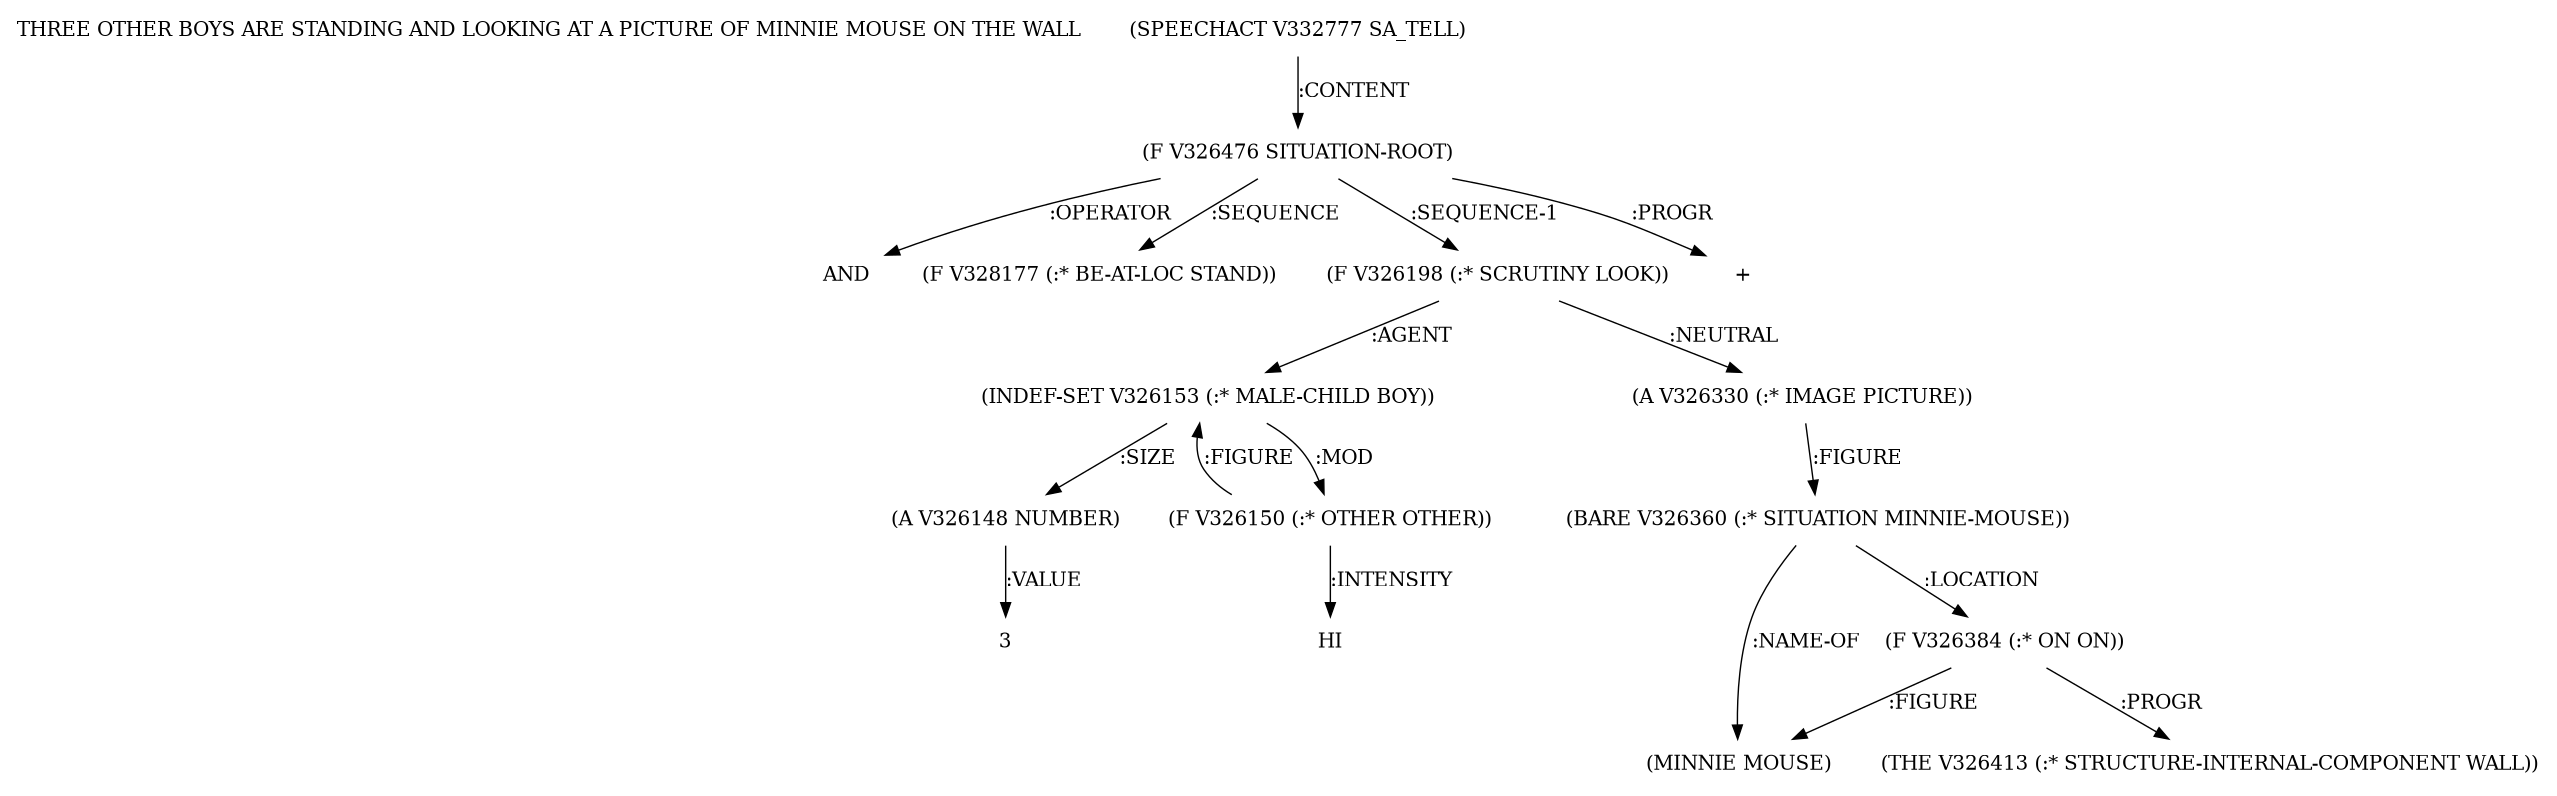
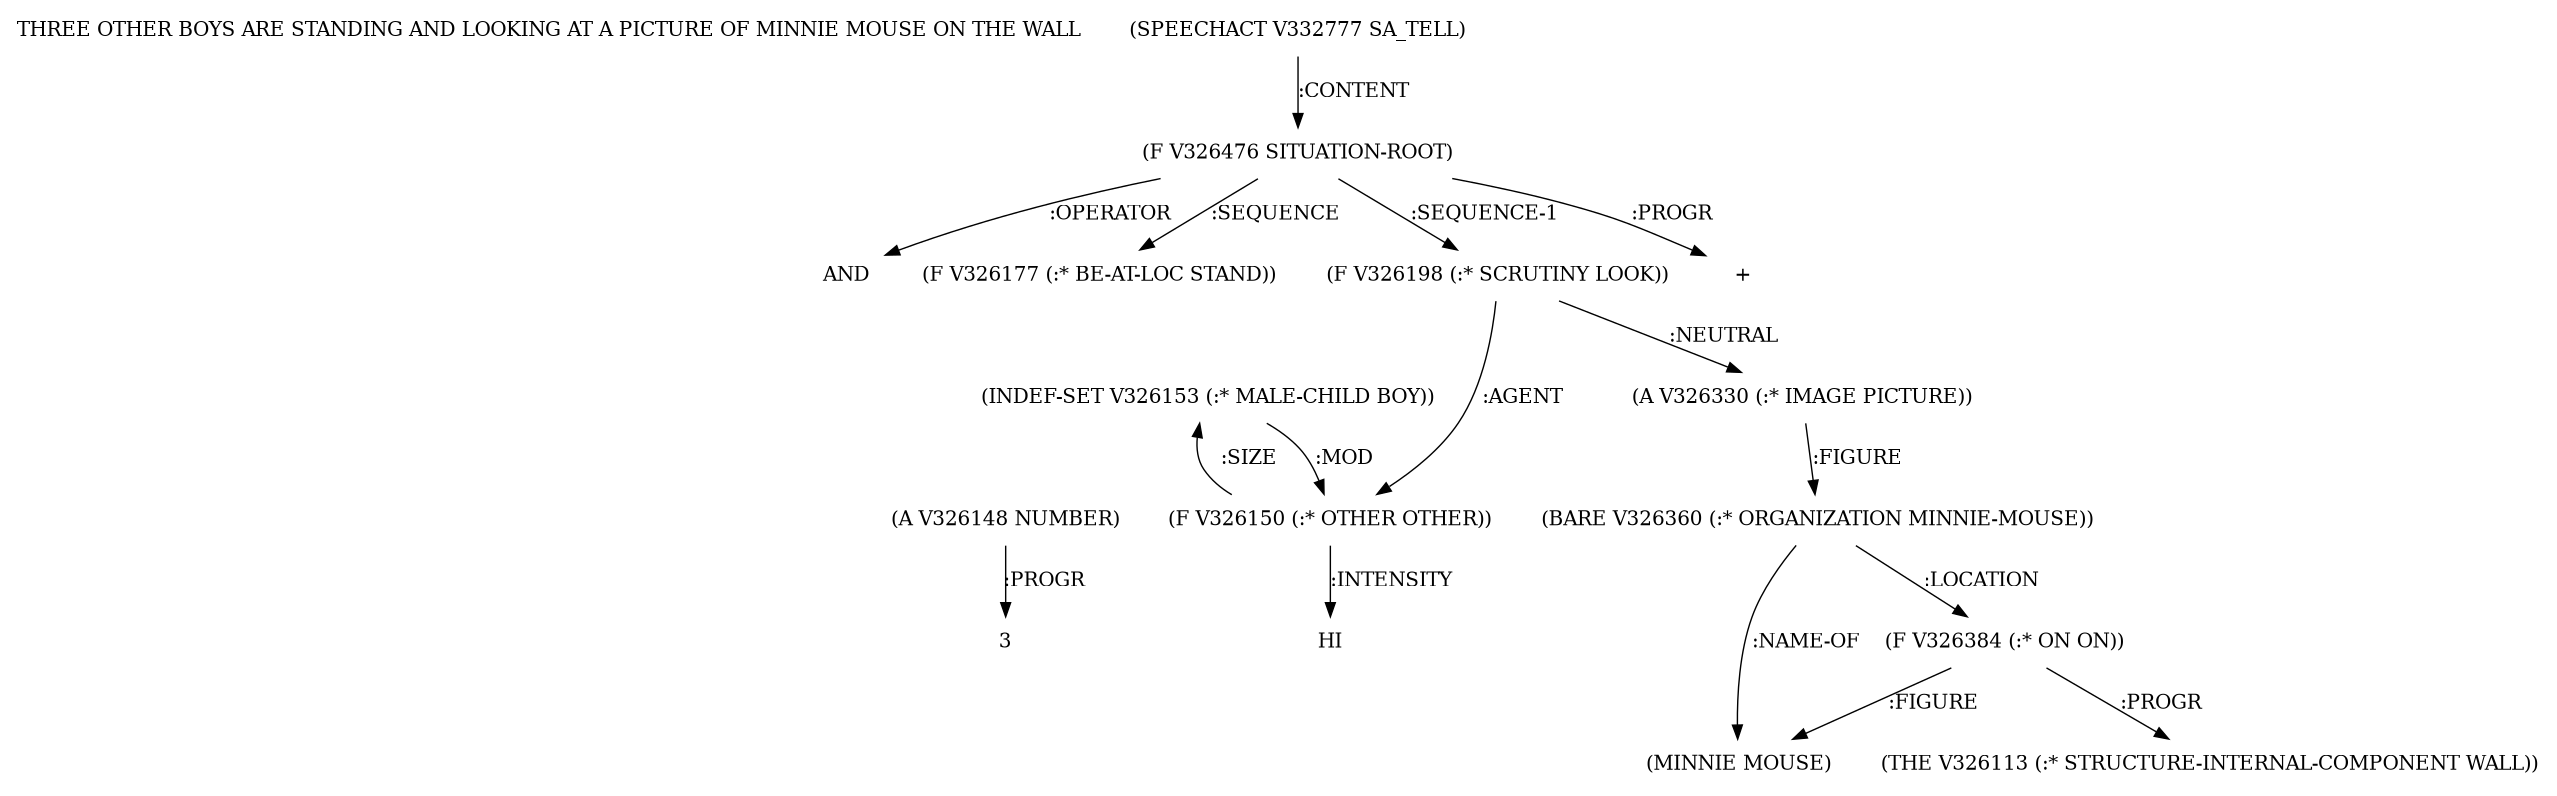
  digraph {
    node [shape=none]
    "THREE OTHER BOYS ARE STANDING AND LOOKING AT A PICTURE OF MINNIE MOUSE ON THE WALL"
    n2 [label="(SPEECHACT V332777 SA_TELL)"]
    n3 [label="(F V326476 SITUATION-ROOT)"]
    n4 [label=AND]
-   n5 [label="(F V328177 (:* BE-AT-LOC STAND))"]
+   n5 [label="(F V326177 (:* BE-AT-LOC STAND))"]
    n6 [label="(F V326198 (:* SCRUTINY LOOK))"]
    n7 [label="+"]
    n8 [label="(INDEF-SET V326153 (:* MALE-CHILD BOY))"]
    n9 [label="(A V326330 (:* IMAGE PICTURE))"]
    n10 [label="(A V326148 NUMBER)"]
    n11 [label="(F V326150 (:* OTHER OTHER))"]
-   n12 [label="(BARE V326360 (:* SITUATION MINNIE-MOUSE))"]
+   n12 [label="(BARE V326360 (:* ORGANIZATION MINNIE-MOUSE))"]
    n13 [label=3]
    n14 [label=HI]
    n15 [label="(MINNIE MOUSE)"]
    n16 [label="(F V326384 (:* ON ON))"]
-   n17 [label="(THE V326413 (:* STRUCTURE-INTERNAL-COMPONENT WALL))"]
+   n17 [label="(THE V326113 (:* STRUCTURE-INTERNAL-COMPONENT WALL))"]
    n2 -> n3 [label=":CONTENT"]
    n3 -> n4 [label=":OPERATOR"]
    n3 -> n5 [label=":SEQUENCE"]
    n3 -> n6 [label=":SEQUENCE-1"]
    n3 -> n7 [label=":PROGR"]
-   n6 -> n8 [label=":AGENT"]
+   n6 -> n11 [label=":AGENT"]
    n6 -> n9 [label=":NEUTRAL"]
-   n8 -> n10 [label=":SIZE"]
    n8 -> n11 [label=":MOD"]
    n9 -> n12 [label=":FIGURE"]
-   n10 -> n13 [label=":VALUE"]
-   n11 -> n8 [label=":FIGURE"]
+   n10 -> n13 [label=":PROGR"]
+   n11 -> n8 [label=":SIZE"]
    n11 -> n14 [label=":INTENSITY"]
    n12 -> n15 [label=":NAME-OF"]
    n12 -> n16 [label=":LOCATION"]
    n16 -> n15 [label=":FIGURE"]
    n16 -> n17 [label=":PROGR"]
  }
